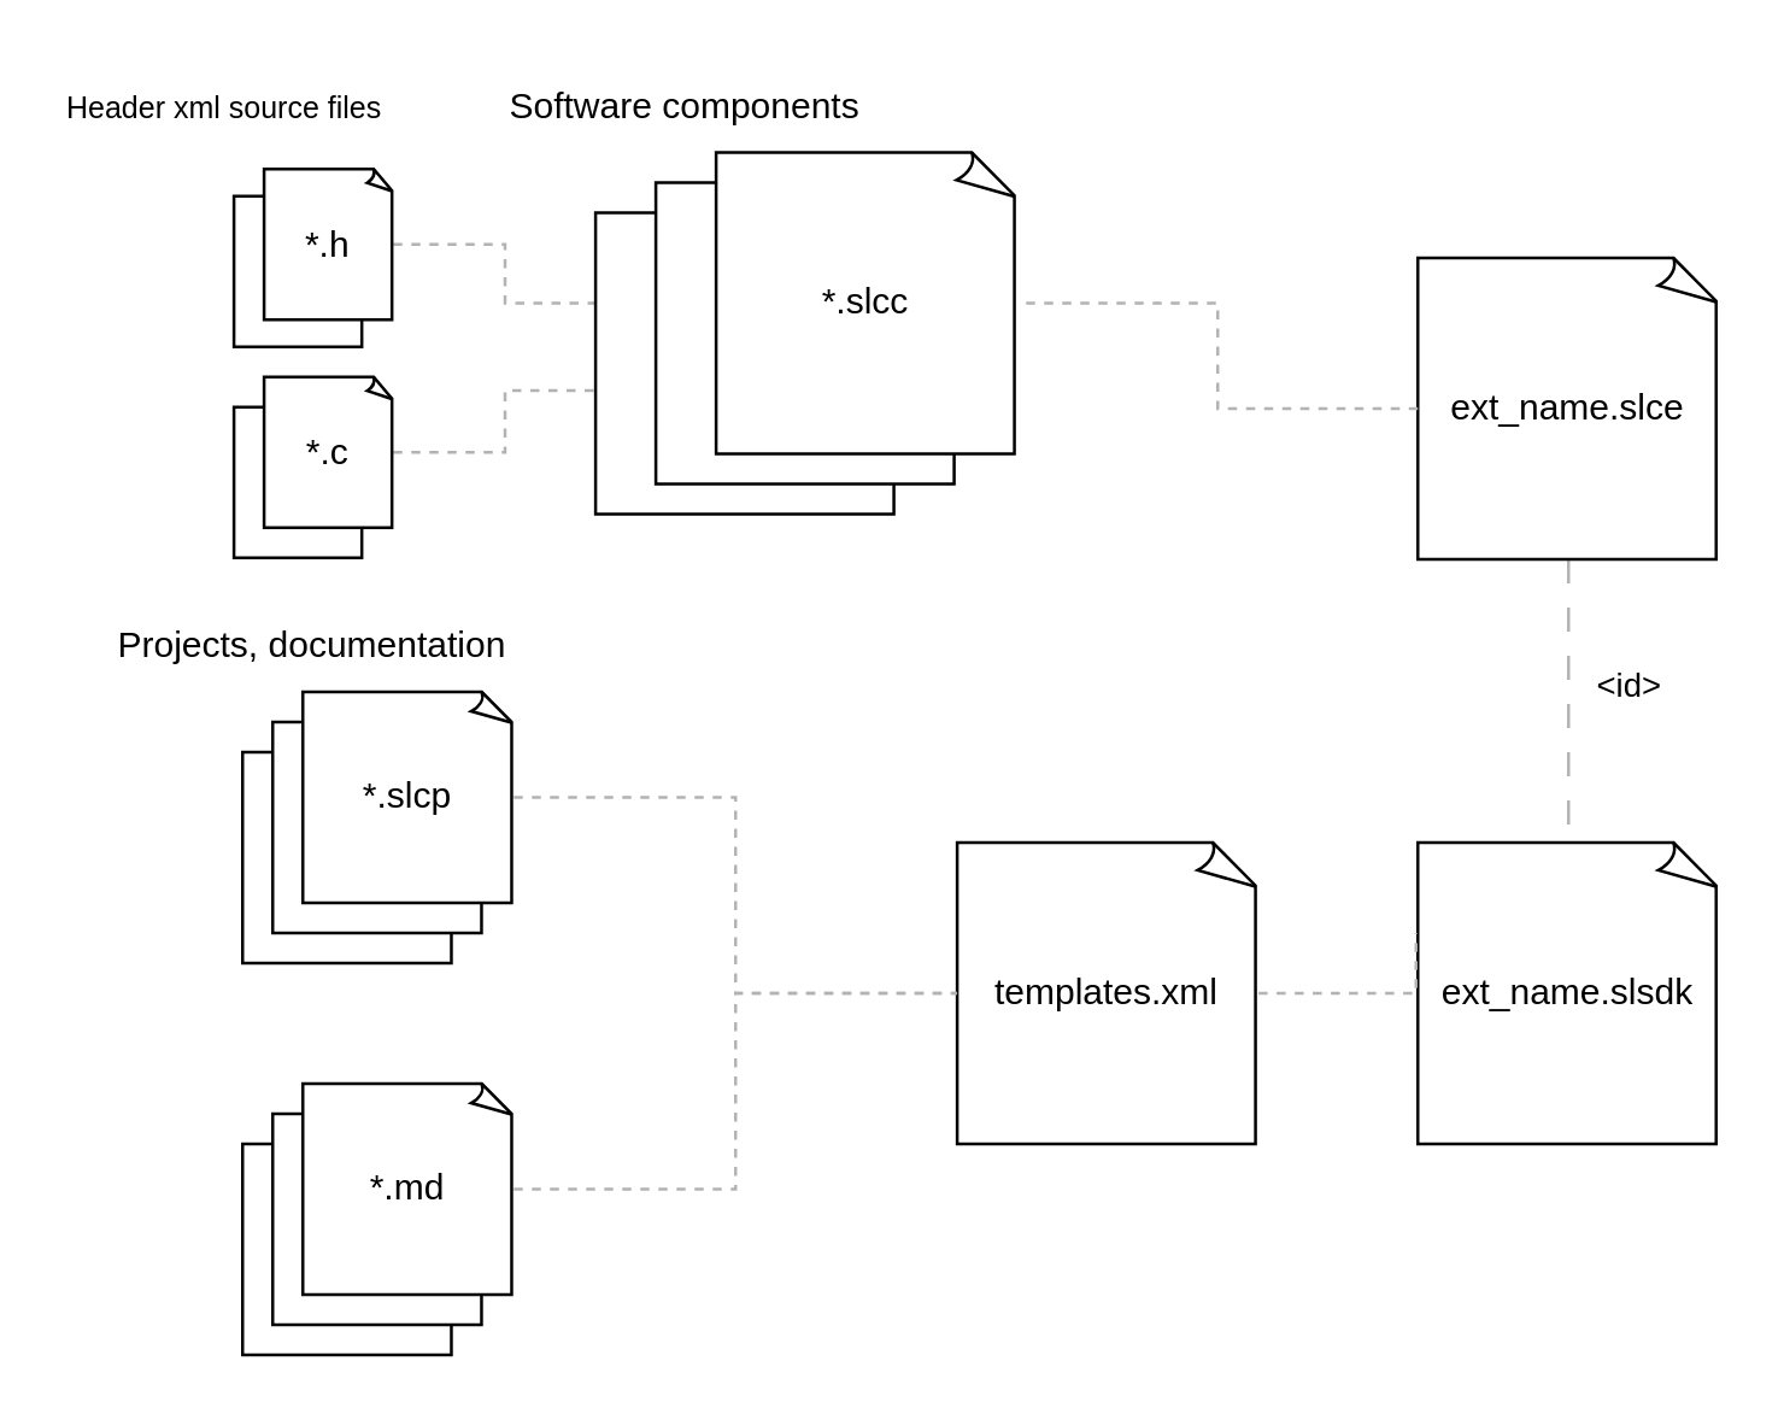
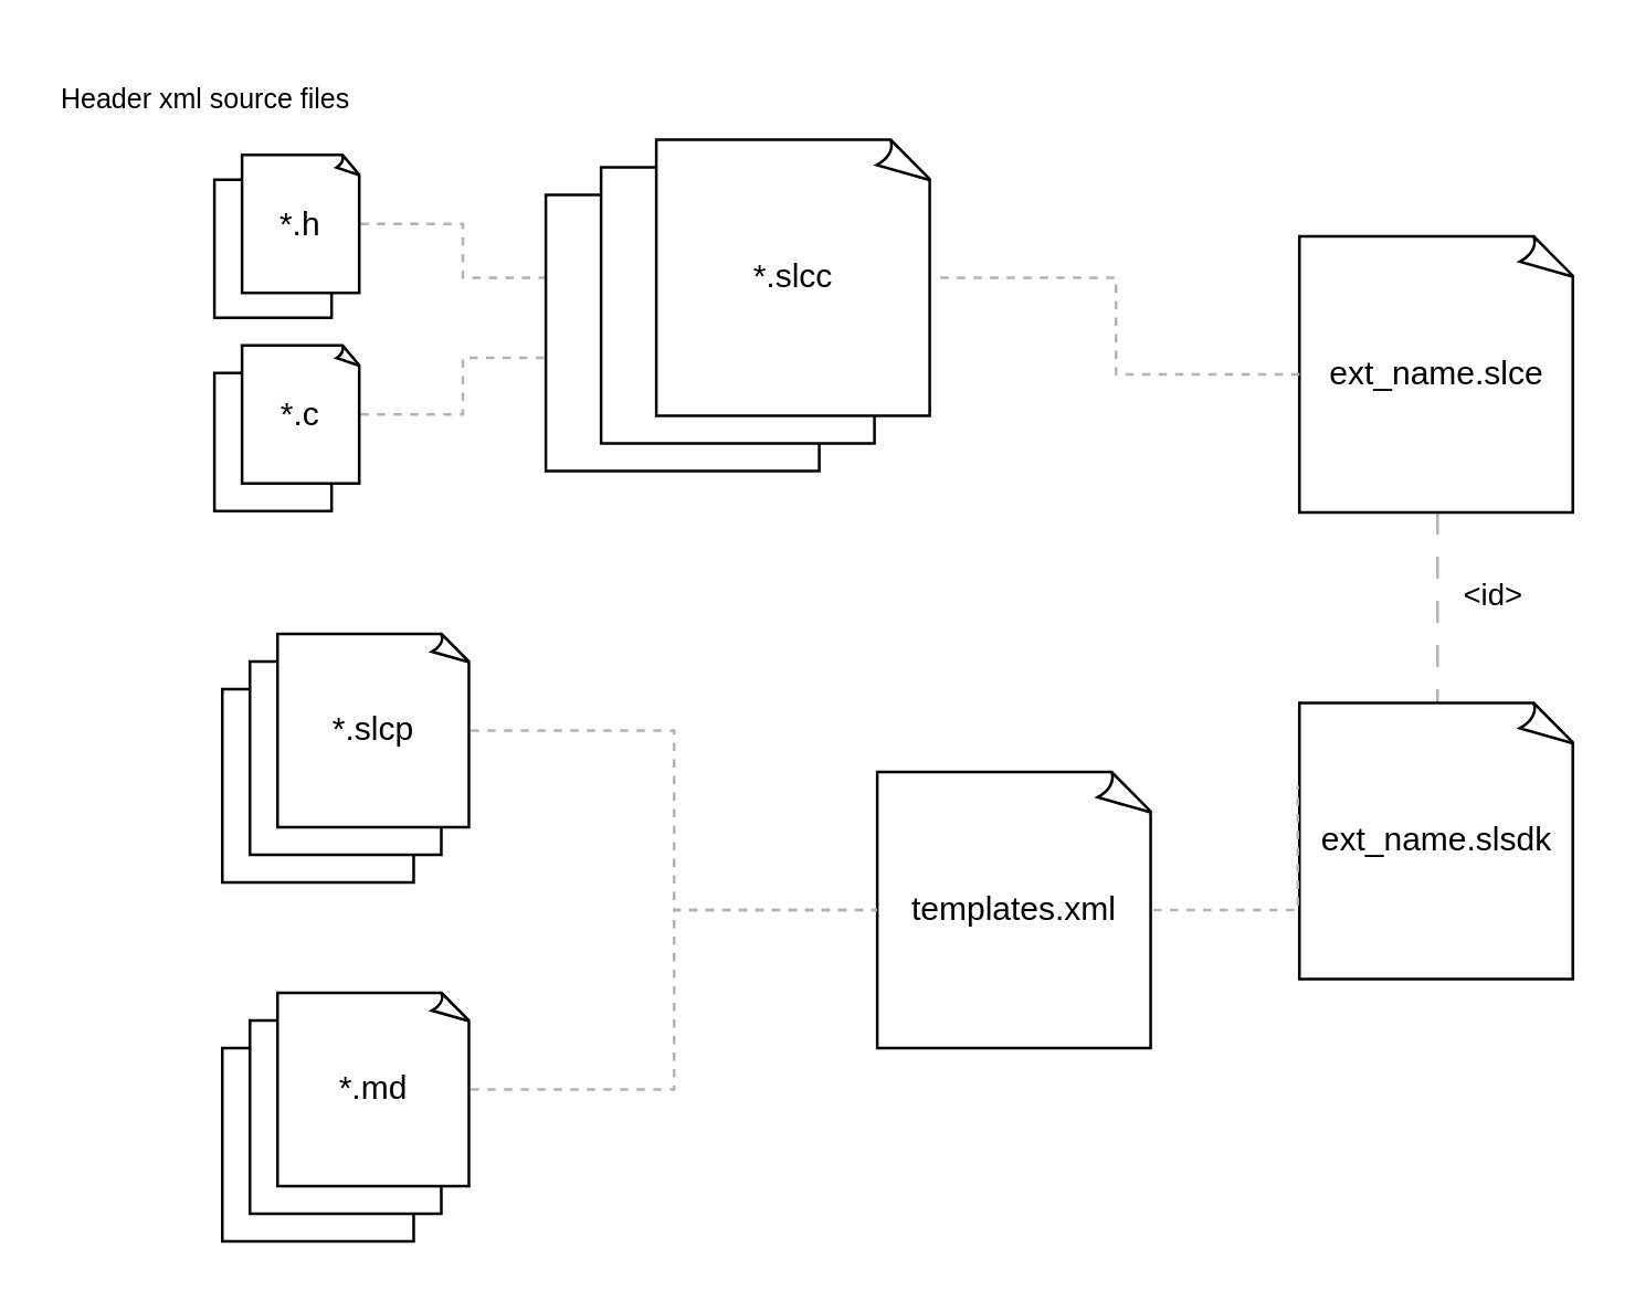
  <mxCell id="0" />
  <mxCell id="1" parent="0" />
  <mxCell id="2" style="edgeStyle=orthogonalEdgeStyle;rounded=0;orthogonalLoop=1;jettySize=auto;html=1;exitX=1;exitY=0.5;exitDx=0;exitDy=0;exitPerimeter=0;entryX=0;entryY=0.5;entryDx=0;entryDy=0;entryPerimeter=0;endArrow=none;endFill=0;strokeColor=#B3B3B3;dashed=1;" parent="1" source="22" target="6" edge="1"><mxGeometry relative="1" as="geometry"><Array as="points"><mxPoint x="167.14" y="81" /><mxPoint x="167.14" y="100" /></Array></mxGeometry></mxCell>
  <mxCell id="3" style="edgeStyle=orthogonalEdgeStyle;rounded=0;orthogonalLoop=1;jettySize=auto;html=1;exitX=1;exitY=0.5;exitDx=0;exitDy=0;exitPerimeter=0;entryX=0;entryY=0.5;entryDx=0;entryDy=0;entryPerimeter=0;endArrow=open;endFill=0;strokeColor=#B3B3B3;dashed=1;" parent="1" source="20" target="6" edge="1"><mxGeometry relative="1" as="geometry"><Array as="points"><mxPoint x="167.14" y="150" /><mxPoint x="167.14" y="129" /><mxPoint x="237.14" y="129" /></Array></mxGeometry></mxCell>
  <mxCell id="4" value="" style="whiteSpace=wrap;html=1;shape=mxgraph.basic.document" parent="1" vertex="1"><mxGeometry x="197.14" y="70" width="100" height="100" as="geometry" /></mxCell>
  <mxCell id="5" value="" style="whiteSpace=wrap;html=1;shape=mxgraph.basic.document" parent="1" vertex="1"><mxGeometry x="217.14" y="60" width="100" height="100" as="geometry" /></mxCell>
  <mxCell id="6" value="*.slcc" style="whiteSpace=wrap;html=1;shape=mxgraph.basic.document" parent="1" vertex="1"><mxGeometry x="237.14" y="50" width="100" height="100" as="geometry" /></mxCell>
  <mxCell id="7" value="&amp;lt;id&amp;gt;" style="edgeStyle=orthogonalEdgeStyle;rounded=0;orthogonalLoop=1;jettySize=auto;html=1;exitX=0.5;exitY=1;exitDx=0;exitDy=0;exitPerimeter=0;endArrow=none;endFill=0;dashed=1;dashPattern=8 8;strokeColor=#B3B3B3;" parent="1" source="8" target="13" edge="1"><mxGeometry x="-0.117" y="20" relative="1" as="geometry"><mxPoint as="offset" /></mxGeometry></mxCell>
  <mxCell id="8" value="ext_name.slce" style="whiteSpace=wrap;html=1;shape=mxgraph.basic.document" parent="1" vertex="1"><mxGeometry x="470" y="85" width="100" height="100" as="geometry" /></mxCell>
  <mxCell id="9" value="" style="whiteSpace=wrap;html=1;shape=mxgraph.basic.document" parent="1" vertex="1"><mxGeometry x="80" y="249" width="70" height="70" as="geometry" /></mxCell>
  <mxCell id="10" value="" style="whiteSpace=wrap;html=1;shape=mxgraph.basic.document" parent="1" vertex="1"><mxGeometry x="90" y="239" width="70" height="70" as="geometry" /></mxCell>
  <mxCell id="11" style="edgeStyle=orthogonalEdgeStyle;rounded=0;orthogonalLoop=1;jettySize=auto;html=1;exitX=1;exitY=0.5;exitDx=0;exitDy=0;exitPerimeter=0;endArrow=none;endFill=0;dashed=1;strokeColor=#B3B3B3;" edge="1" parent="1" source="12" target="14"><mxGeometry relative="1" as="geometry" /></mxCell>
  <mxCell id="12" value="*.slcp" style="whiteSpace=wrap;html=1;shape=mxgraph.basic.document" parent="1" vertex="1"><mxGeometry x="100" y="229" width="70" height="70" as="geometry" /></mxCell>
- <mxCell id="13" value="ext_name.slsdk" style="whiteSpace=wrap;html=1;shape=mxgraph.basic.document" parent="1" vertex="1"><mxGeometry x="470" y="279" width="100" height="100" as="geometry" /></mxCell>
+ <mxCell id="13" value="ext_name.slsdk" style="whiteSpace=wrap;html=1;shape=mxgraph.basic.document" parent="1" vertex="1"><mxGeometry x="470" y="254" width="100" height="100" as="geometry" /></mxCell>
  <mxCell id="14" value="templates.xml" style="whiteSpace=wrap;html=1;shape=mxgraph.basic.document" parent="1" vertex="1"><mxGeometry x="317.14" y="279" width="100" height="100" as="geometry" /></mxCell>
  <mxCell id="15" style="edgeStyle=orthogonalEdgeStyle;rounded=0;orthogonalLoop=1;jettySize=auto;html=1;exitX=1;exitY=0.5;exitDx=0;exitDy=0;exitPerimeter=0;entryX=-0.006;entryY=0.3;entryDx=0;entryDy=0;entryPerimeter=0;endArrow=none;endFill=0;dashed=1;strokeColor=#B3B3B3;" parent="1" source="14" target="13" edge="1"><mxGeometry relative="1" as="geometry"><mxPoint x="420" y="369" as="targetPoint" /><Array as="points"><mxPoint x="469" y="329" /></Array></mxGeometry></mxCell>
  <mxCell id="16" style="edgeStyle=orthogonalEdgeStyle;rounded=0;orthogonalLoop=1;jettySize=auto;html=1;exitX=0;exitY=0.5;exitDx=0;exitDy=0;exitPerimeter=0;entryX=1;entryY=0.5;entryDx=0;entryDy=0;entryPerimeter=0;strokeColor=#B3B3B3;endArrow=none;endFill=0;dashed=1;" parent="1" source="8" target="6" edge="1"><mxGeometry relative="1" as="geometry" /></mxCell>
- <mxCell id="17" value="Projects, documentation" style="text;html=1;align=left;verticalAlign=middle;whiteSpace=wrap;rounded=0;" parent="1" vertex="1"><mxGeometry x="37.14" y="199" width="180" height="30" as="geometry" /></mxCell>
  <mxCell id="18" value="Header xml source files" style="text;html=1;align=left;verticalAlign=middle;whiteSpace=wrap;rounded=0;fontSize=10;" parent="1" vertex="1"><mxGeometry x="20" y="30" width="110" height="10" as="geometry" /></mxCell>
  <mxCell id="19" value="" style="whiteSpace=wrap;html=1;shape=mxgraph.basic.document" parent="1" vertex="1"><mxGeometry x="77.14" y="134.5" width="42.86" height="50" as="geometry" /></mxCell>
  <mxCell id="20" value="*.c" style="whiteSpace=wrap;html=1;shape=mxgraph.basic.document" parent="1" vertex="1"><mxGeometry x="87.14" y="124.5" width="42.86" height="50" as="geometry" /></mxCell>
  <mxCell id="21" value="" style="whiteSpace=wrap;html=1;shape=mxgraph.basic.document" parent="1" vertex="1"><mxGeometry x="77.14" y="64.5" width="42.86" height="50" as="geometry" /></mxCell>
  <mxCell id="22" value="*.h" style="whiteSpace=wrap;html=1;shape=mxgraph.basic.document" parent="1" vertex="1"><mxGeometry x="87.14" y="55.5" width="42.86" height="50" as="geometry" /></mxCell>
- <mxCell id="23" value="Software components" style="text;html=1;align=left;verticalAlign=middle;whiteSpace=wrap;rounded=0;" parent="1" vertex="1"><mxGeometry x="167.14" y="20" width="180" height="30" as="geometry" /></mxCell>
  <mxCell id="24" value="" style="whiteSpace=wrap;html=1;shape=mxgraph.basic.document" parent="1" vertex="1"><mxGeometry x="80" y="379" width="70" height="70" as="geometry" /></mxCell>
  <mxCell id="25" value="" style="whiteSpace=wrap;html=1;shape=mxgraph.basic.document" parent="1" vertex="1"><mxGeometry x="90" y="369" width="70" height="70" as="geometry" /></mxCell>
  <mxCell id="26" value="*.md" style="whiteSpace=wrap;html=1;shape=mxgraph.basic.document" parent="1" vertex="1"><mxGeometry x="100" y="359" width="70" height="70" as="geometry" /></mxCell>
  <mxCell id="27" style="edgeStyle=orthogonalEdgeStyle;rounded=0;orthogonalLoop=1;jettySize=auto;html=1;exitX=1;exitY=0.5;exitDx=0;exitDy=0;exitPerimeter=0;entryX=0;entryY=0.5;entryDx=0;entryDy=0;entryPerimeter=0;endArrow=none;endFill=0;dashed=1;strokeColor=#B3B3B3;" edge="1" parent="1" source="26" target="14"><mxGeometry relative="1" as="geometry" /></mxCell>
